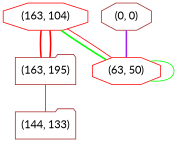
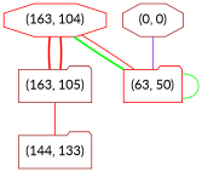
  graph {
    fontname=Lato
    node [color=brown fontname=Lato shape=folder]
    edge [color=red fontname=Lato style=bold weight=1]
    "(163, 104)" [color=red shape=octagon]
-   "(163, 105)" [label="(163, 195)"]
-   "(63, 50)" [color=red shape=octagon]
+   "(163, 105)"
+   "(63, 50)" [color=red]
    "(144, 133)"
    "(0, 0)" [shape=octagon]
    "(163, 104)" -- "(163, 105)"
    "(163, 104)" -- "(163, 105)"
    "(163, 104)" -- "(63, 50)" [color=green weight=2]
    "(163, 104)" -- "(63, 50)" [style=solid]
    "(163, 105)" -- "(144, 133)" [style=solid]
    "(63, 50)" -- "(63, 50)" [color=green style=solid weight=2]
-   "(0, 0)" -- "(63, 50)" [color=purple weight=4]
+   "(0, 0)" -- "(63, 50)" [color=purple style=solid weight=4]
  }
